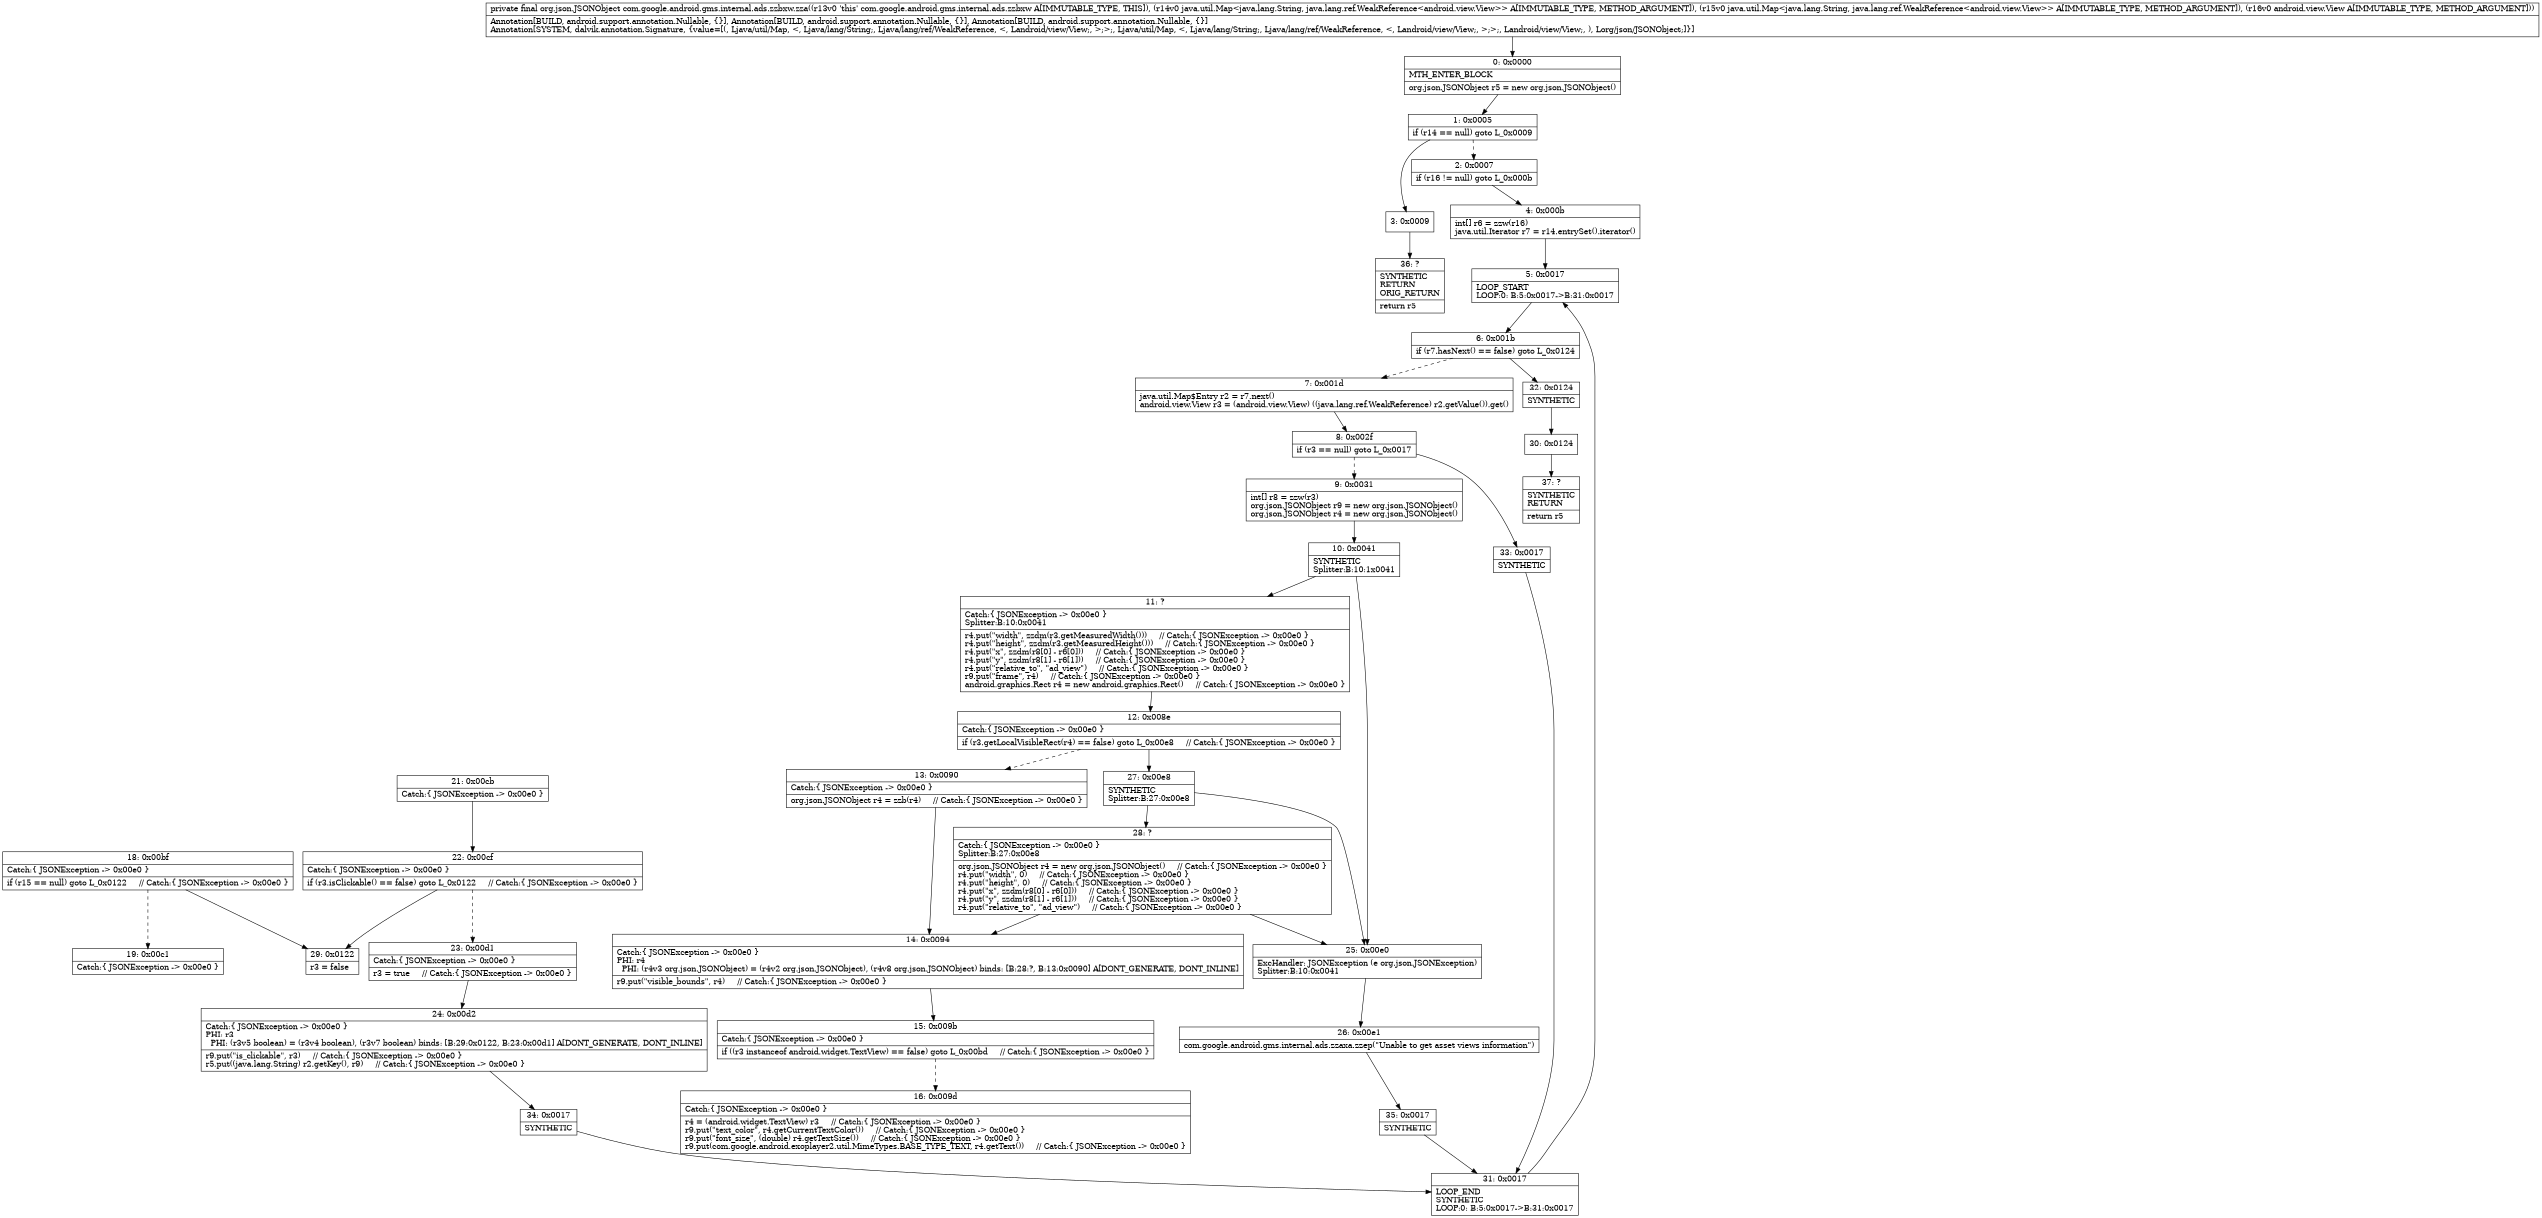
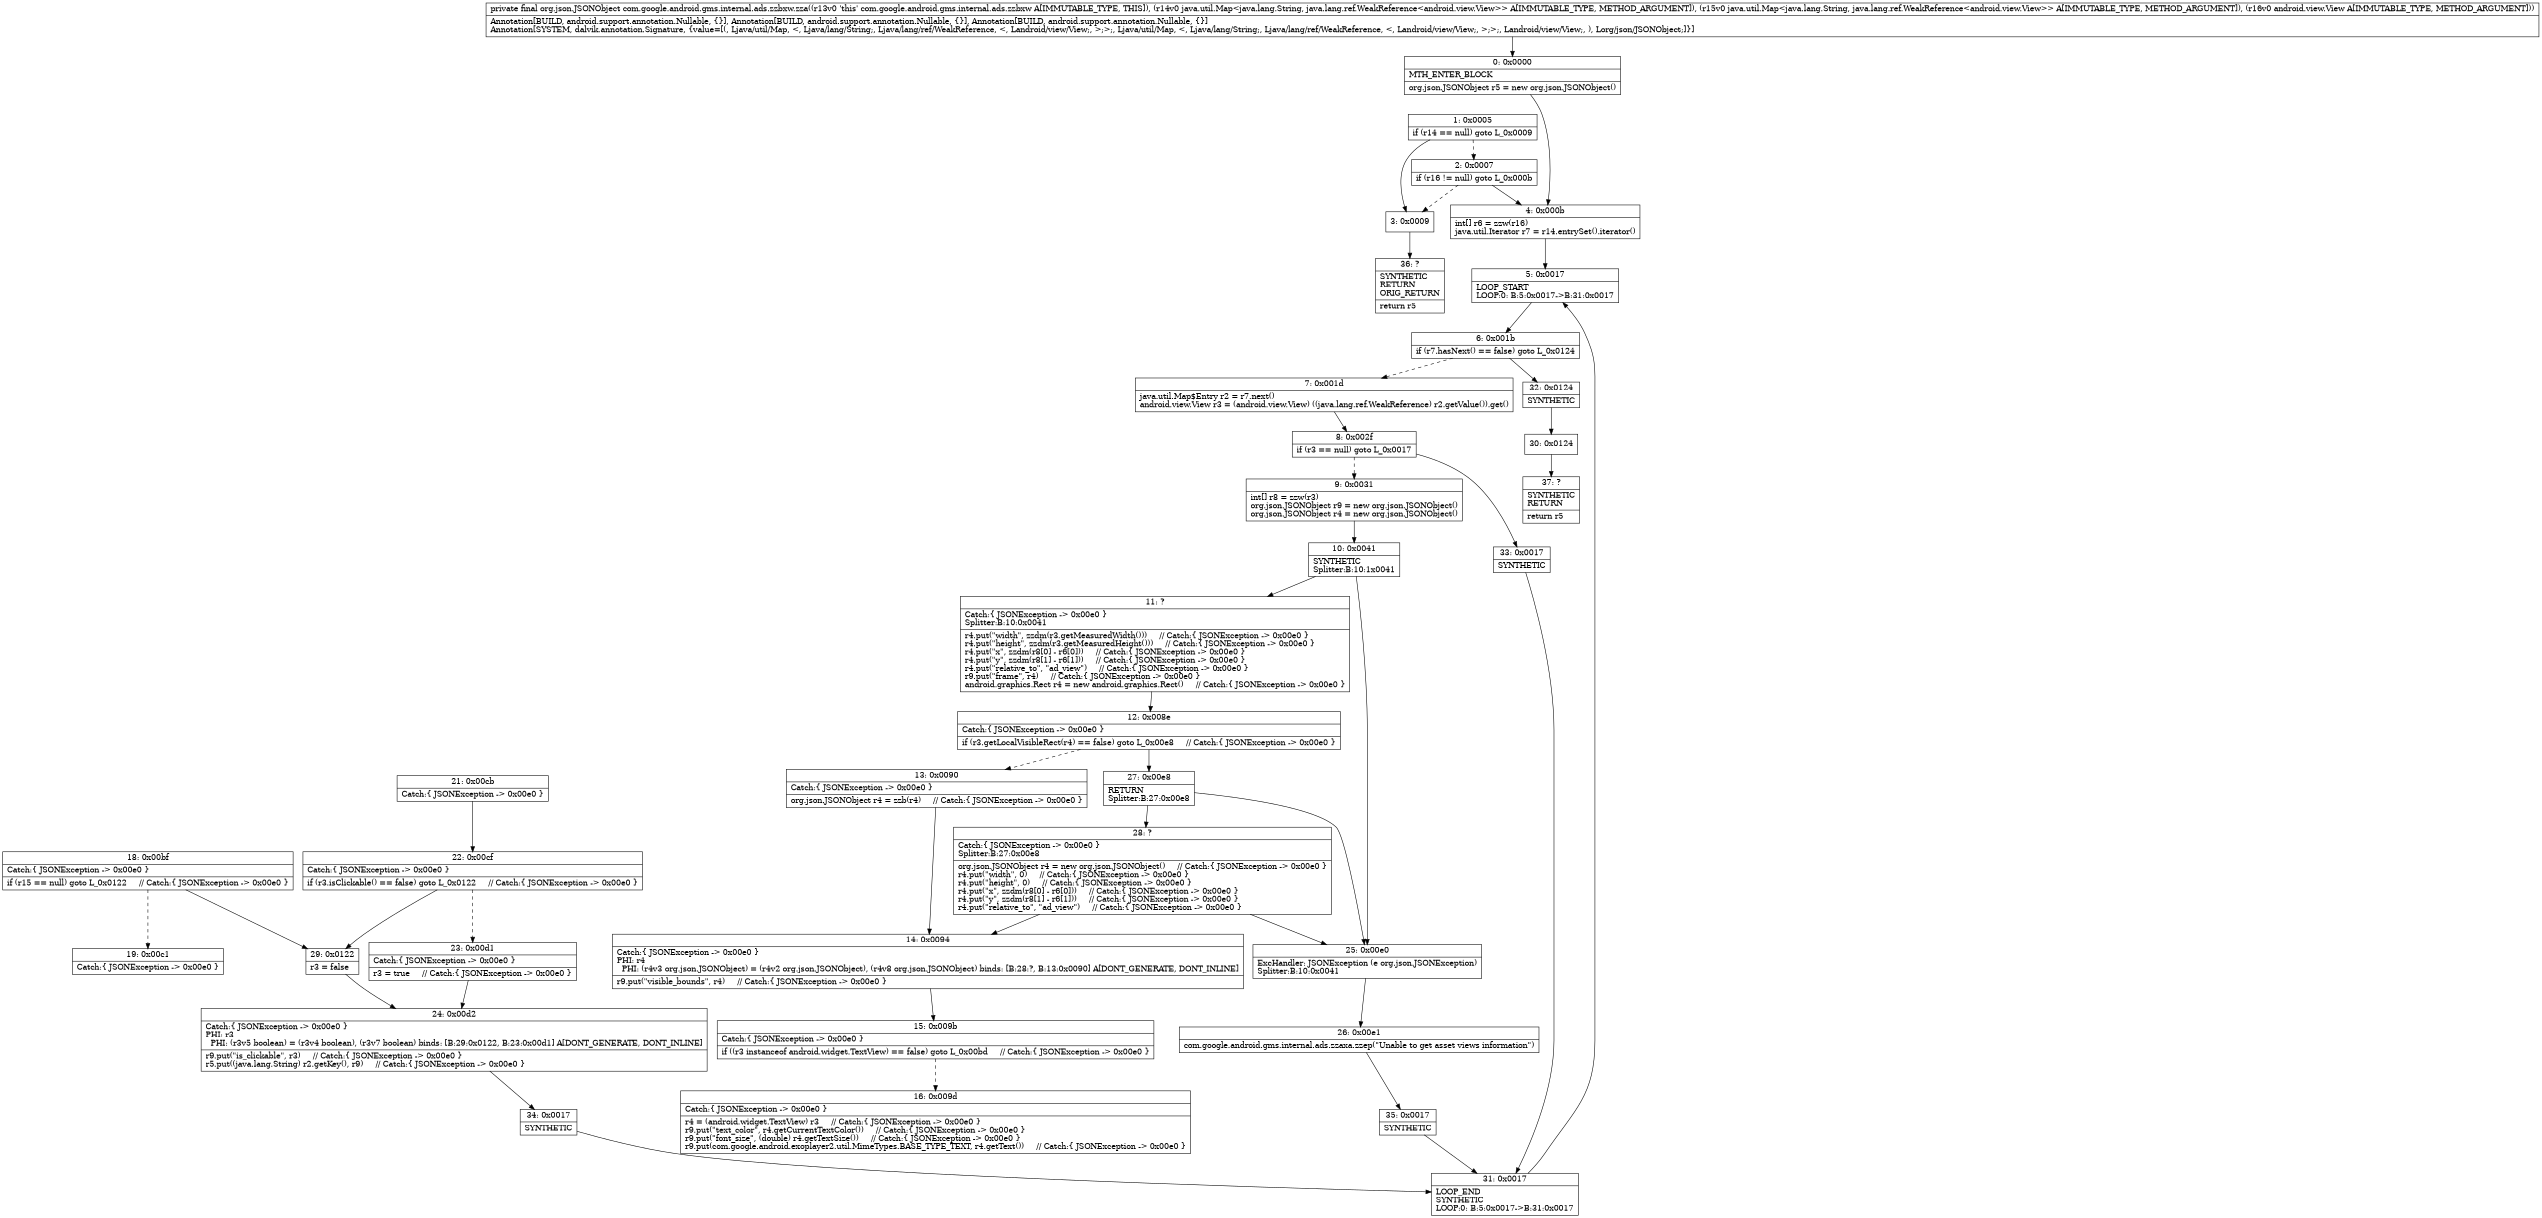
  digraph {
    node [shape=record]
    n1 [label="{0\:\ 0x0000|MTH_ENTER_BLOCK\l|org.json.JSONObject r5 = new org.json.JSONObject()\l}"]
    n2 [label="{1\:\ 0x0005|if (r14 == null) goto L_0x0009\l}"]
    n3 [label="{2\:\ 0x0007|if (r16 != null) goto L_0x000b\l}"]
    n4 [label="{3\:\ 0x0009}"]
    n5 [label="{4\:\ 0x000b|int[] r6 = zzw(r16)\ljava.util.Iterator r7 = r14.entrySet().iterator()\l}"]
    n6 [label="{36\:\ ?|SYNTHETIC\lRETURN\lORIG_RETURN\l|return r5\l}"]
    n7 [label="{5\:\ 0x0017|LOOP_START\lLOOP:0: B:5:0x0017\-\>B:31:0x0017\l}"]
    n8 [label="{6\:\ 0x001b|if (r7.hasNext() == false) goto L_0x0124\l}"]
    n9 [label="{7\:\ 0x001d|java.util.Map$Entry r2 = r7.next()\landroid.view.View r3 = (android.view.View) ((java.lang.ref.WeakReference) r2.getValue()).get()\l}"]
    n10 [label="{32\:\ 0x0124|SYNTHETIC\l}"]
    n11 [label="{8\:\ 0x002f|if (r3 == null) goto L_0x0017\l}"]
    n12 [label="{30\:\ 0x0124}"]
    n13 [label="{9\:\ 0x0031|int[] r8 = zzw(r3)\lorg.json.JSONObject r9 = new org.json.JSONObject()\lorg.json.JSONObject r4 = new org.json.JSONObject()\l}"]
    n14 [label="{33\:\ 0x0017|SYNTHETIC\l}"]
    n15 [label="{10\:\ 0x0041|SYNTHETIC\lSplitter:B:10:1x0041\l}"]
    n16 [label="{31\:\ 0x0017|LOOP_END\lSYNTHETIC\lLOOP:0: B:5:0x0017\-\>B:31:0x0017\l}"]
    n17 [label="{11\:\ ?|Catch:\{ JSONException \-\> 0x00e0 \}\lSplitter:B:10:0x0041\l|r4.put(\"width\", zzdm(r3.getMeasuredWidth()))     \/\/ Catch:\{ JSONException \-\> 0x00e0 \}\lr4.put(\"height\", zzdm(r3.getMeasuredHeight()))     \/\/ Catch:\{ JSONException \-\> 0x00e0 \}\lr4.put(\"x\", zzdm(r8[0] \- r6[0]))     \/\/ Catch:\{ JSONException \-\> 0x00e0 \}\lr4.put(\"y\", zzdm(r8[1] \- r6[1]))     \/\/ Catch:\{ JSONException \-\> 0x00e0 \}\lr4.put(\"relative_to\", \"ad_view\")     \/\/ Catch:\{ JSONException \-\> 0x00e0 \}\lr9.put(\"frame\", r4)     \/\/ Catch:\{ JSONException \-\> 0x00e0 \}\landroid.graphics.Rect r4 = new android.graphics.Rect()     \/\/ Catch:\{ JSONException \-\> 0x00e0 \}\l}"]
    n18 [label="{25\:\ 0x00e0|ExcHandler: JSONException (e org.json.JSONException)\lSplitter:B:10:0x0041\l}"]
    n19 [label="{12\:\ 0x008e|Catch:\{ JSONException \-\> 0x00e0 \}\l|if (r3.getLocalVisibleRect(r4) == false) goto L_0x00e8     \/\/ Catch:\{ JSONException \-\> 0x00e0 \}\l}"]
    n20 [label="{26\:\ 0x00e1|com.google.android.gms.internal.ads.zzaxa.zzep(\"Unable to get asset views information\")\l}"]
    n21 [label="{13\:\ 0x0090|Catch:\{ JSONException \-\> 0x00e0 \}\l|org.json.JSONObject r4 = zzb(r4)     \/\/ Catch:\{ JSONException \-\> 0x00e0 \}\l}"]
-   n22 [label="{27\:\ 0x00e8|SYNTHETIC\lSplitter:B:27:0x00e8\l}"]
+   n22 [label="{27\:\ 0x00e8|RETURN\lSplitter:B:27:0x00e8\l}"]
    n23 [label="{14\:\ 0x0094|Catch:\{ JSONException \-\> 0x00e0 \}\lPHI: r4 \l  PHI: (r4v3 org.json.JSONObject) = (r4v2 org.json.JSONObject), (r4v8 org.json.JSONObject) binds: [B:28:?, B:13:0x0090] A[DONT_GENERATE, DONT_INLINE]\l|r9.put(\"visible_bounds\", r4)     \/\/ Catch:\{ JSONException \-\> 0x00e0 \}\l}"]
    n24 [label="{28\:\ ?|Catch:\{ JSONException \-\> 0x00e0 \}\lSplitter:B:27:0x00e8\l|org.json.JSONObject r4 = new org.json.JSONObject()     \/\/ Catch:\{ JSONException \-\> 0x00e0 \}\lr4.put(\"width\", 0)     \/\/ Catch:\{ JSONException \-\> 0x00e0 \}\lr4.put(\"height\", 0)     \/\/ Catch:\{ JSONException \-\> 0x00e0 \}\lr4.put(\"x\", zzdm(r8[0] \- r6[0]))     \/\/ Catch:\{ JSONException \-\> 0x00e0 \}\lr4.put(\"y\", zzdm(r8[1] \- r6[1]))     \/\/ Catch:\{ JSONException \-\> 0x00e0 \}\lr4.put(\"relative_to\", \"ad_view\")     \/\/ Catch:\{ JSONException \-\> 0x00e0 \}\l}"]
    n25 [label="{15\:\ 0x009b|Catch:\{ JSONException \-\> 0x00e0 \}\l|if ((r3 instanceof android.widget.TextView) == false) goto L_0x00bd     \/\/ Catch:\{ JSONException \-\> 0x00e0 \}\l}"]
    n26 [label="{16\:\ 0x009d|Catch:\{ JSONException \-\> 0x00e0 \}\l|r4 = (android.widget.TextView) r3     \/\/ Catch:\{ JSONException \-\> 0x00e0 \}\lr9.put(\"text_color\", r4.getCurrentTextColor())     \/\/ Catch:\{ JSONException \-\> 0x00e0 \}\lr9.put(\"font_size\", (double) r4.getTextSize())     \/\/ Catch:\{ JSONException \-\> 0x00e0 \}\lr9.put(com.google.android.exoplayer2.util.MimeTypes.BASE_TYPE_TEXT, r4.getText())     \/\/ Catch:\{ JSONException \-\> 0x00e0 \}\l}"]
    n27 [label="{18\:\ 0x00bf|Catch:\{ JSONException \-\> 0x00e0 \}\l|if (r15 == null) goto L_0x0122     \/\/ Catch:\{ JSONException \-\> 0x00e0 \}\l}"]
    n28 [label="{19\:\ 0x00c1|Catch:\{ JSONException \-\> 0x00e0 \}\l}"]
    n29 [label="{29\:\ 0x0122|r3 = false\l}"]
    n30 [label="{24\:\ 0x00d2|Catch:\{ JSONException \-\> 0x00e0 \}\lPHI: r3 \l  PHI: (r3v5 boolean) = (r3v4 boolean), (r3v7 boolean) binds: [B:29:0x0122, B:23:0x00d1] A[DONT_GENERATE, DONT_INLINE]\l|r9.put(\"is_clickable\", r3)     \/\/ Catch:\{ JSONException \-\> 0x00e0 \}\lr5.put((java.lang.String) r2.getKey(), r9)     \/\/ Catch:\{ JSONException \-\> 0x00e0 \}\l}"]
    n31 [label="{21\:\ 0x00cb|Catch:\{ JSONException \-\> 0x00e0 \}\l}"]
    n32 [label="{22\:\ 0x00cf|Catch:\{ JSONException \-\> 0x00e0 \}\l|if (r3.isClickable() == false) goto L_0x0122     \/\/ Catch:\{ JSONException \-\> 0x00e0 \}\l}"]
    n33 [label="{23\:\ 0x00d1|Catch:\{ JSONException \-\> 0x00e0 \}\l|r3 = true     \/\/ Catch:\{ JSONException \-\> 0x00e0 \}\l}"]
    n34 [label="{34\:\ 0x0017|SYNTHETIC\l}"]
    n35 [label="{35\:\ 0x0017|SYNTHETIC\l}"]
    n36 [label="{37\:\ ?|SYNTHETIC\lRETURN\l|return r5\l}"]
    n37 [label="{private final org.json.JSONObject com.google.android.gms.internal.ads.zzbxw.zza((r13v0 'this' com.google.android.gms.internal.ads.zzbxw A[IMMUTABLE_TYPE, THIS]), (r14v0 java.util.Map\<java.lang.String, java.lang.ref.WeakReference\<android.view.View\>\> A[IMMUTABLE_TYPE, METHOD_ARGUMENT]), (r15v0 java.util.Map\<java.lang.String, java.lang.ref.WeakReference\<android.view.View\>\> A[IMMUTABLE_TYPE, METHOD_ARGUMENT]), (r16v0 android.view.View A[IMMUTABLE_TYPE, METHOD_ARGUMENT]))  | Annotation[BUILD, android.support.annotation.Nullable, \{\}], Annotation[BUILD, android.support.annotation.Nullable, \{\}], Annotation[BUILD, android.support.annotation.Nullable, \{\}]\lAnnotation[SYSTEM, dalvik.annotation.Signature, \{value=[(, Ljava\/util\/Map, \<, Ljava\/lang\/String;, Ljava\/lang\/ref\/WeakReference, \<, Landroid\/view\/View;, \>;\>;, Ljava\/util\/Map, \<, Ljava\/lang\/String;, Ljava\/lang\/ref\/WeakReference, \<, Landroid\/view\/View;, \>;\>;, Landroid\/view\/View;, ), Lorg\/json\/JSONObject;]\}]\l}"]
-   n1 -> n2
+   n1 -> n5
    n2 -> n3 [style=dashed]
    n2 -> n4
+   n3 -> n4 [style=dashed]
    n3 -> n5
    n4 -> n6
    n5 -> n7
    n7 -> n8
    n8 -> n9 [style=dashed]
    n8 -> n10
    n9 -> n11
    n10 -> n12
    n11 -> n13 [style=dashed]
    n11 -> n14
    n12 -> n36
    n13 -> n15
    n14 -> n16
    n15 -> n17
    n15 -> n18
    n16 -> n7
    n17 -> n19
    n18 -> n20
    n19 -> n21 [style=dashed]
    n19 -> n22
    n20 -> n35
    n21 -> n23
    n22 -> n18
    n22 -> n24
    n23 -> n25
    n24 -> n18
    n24 -> n23
    n25 -> n26 [style=dashed]
    n27 -> n28 [style=dashed]
    n27 -> n29
+   n29 -> n30
    n30 -> n34
    n31 -> n32
    n32 -> n29
    n32 -> n33 [style=dashed]
    n33 -> n30
    n34 -> n16
    n35 -> n16
    n37 -> n1
  }
